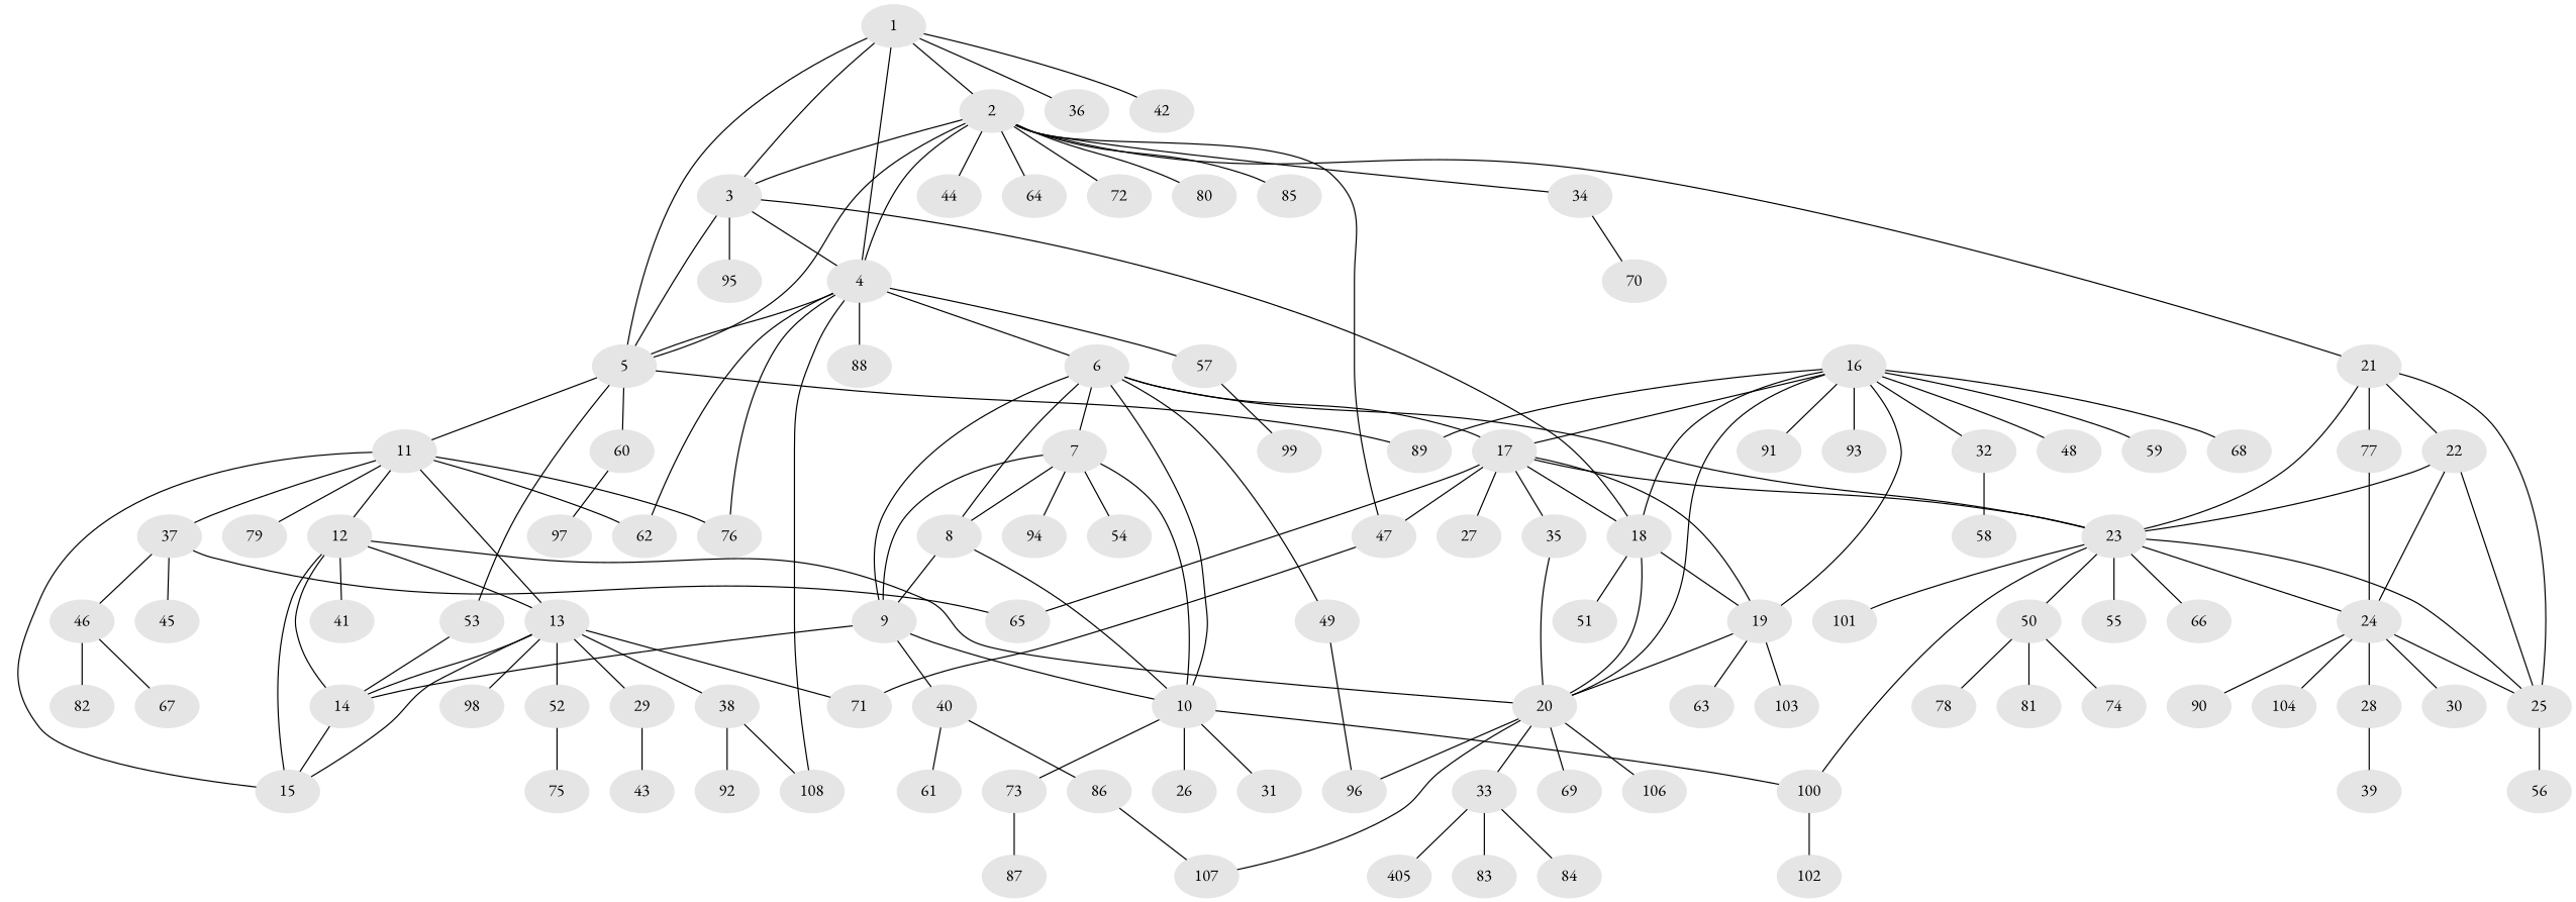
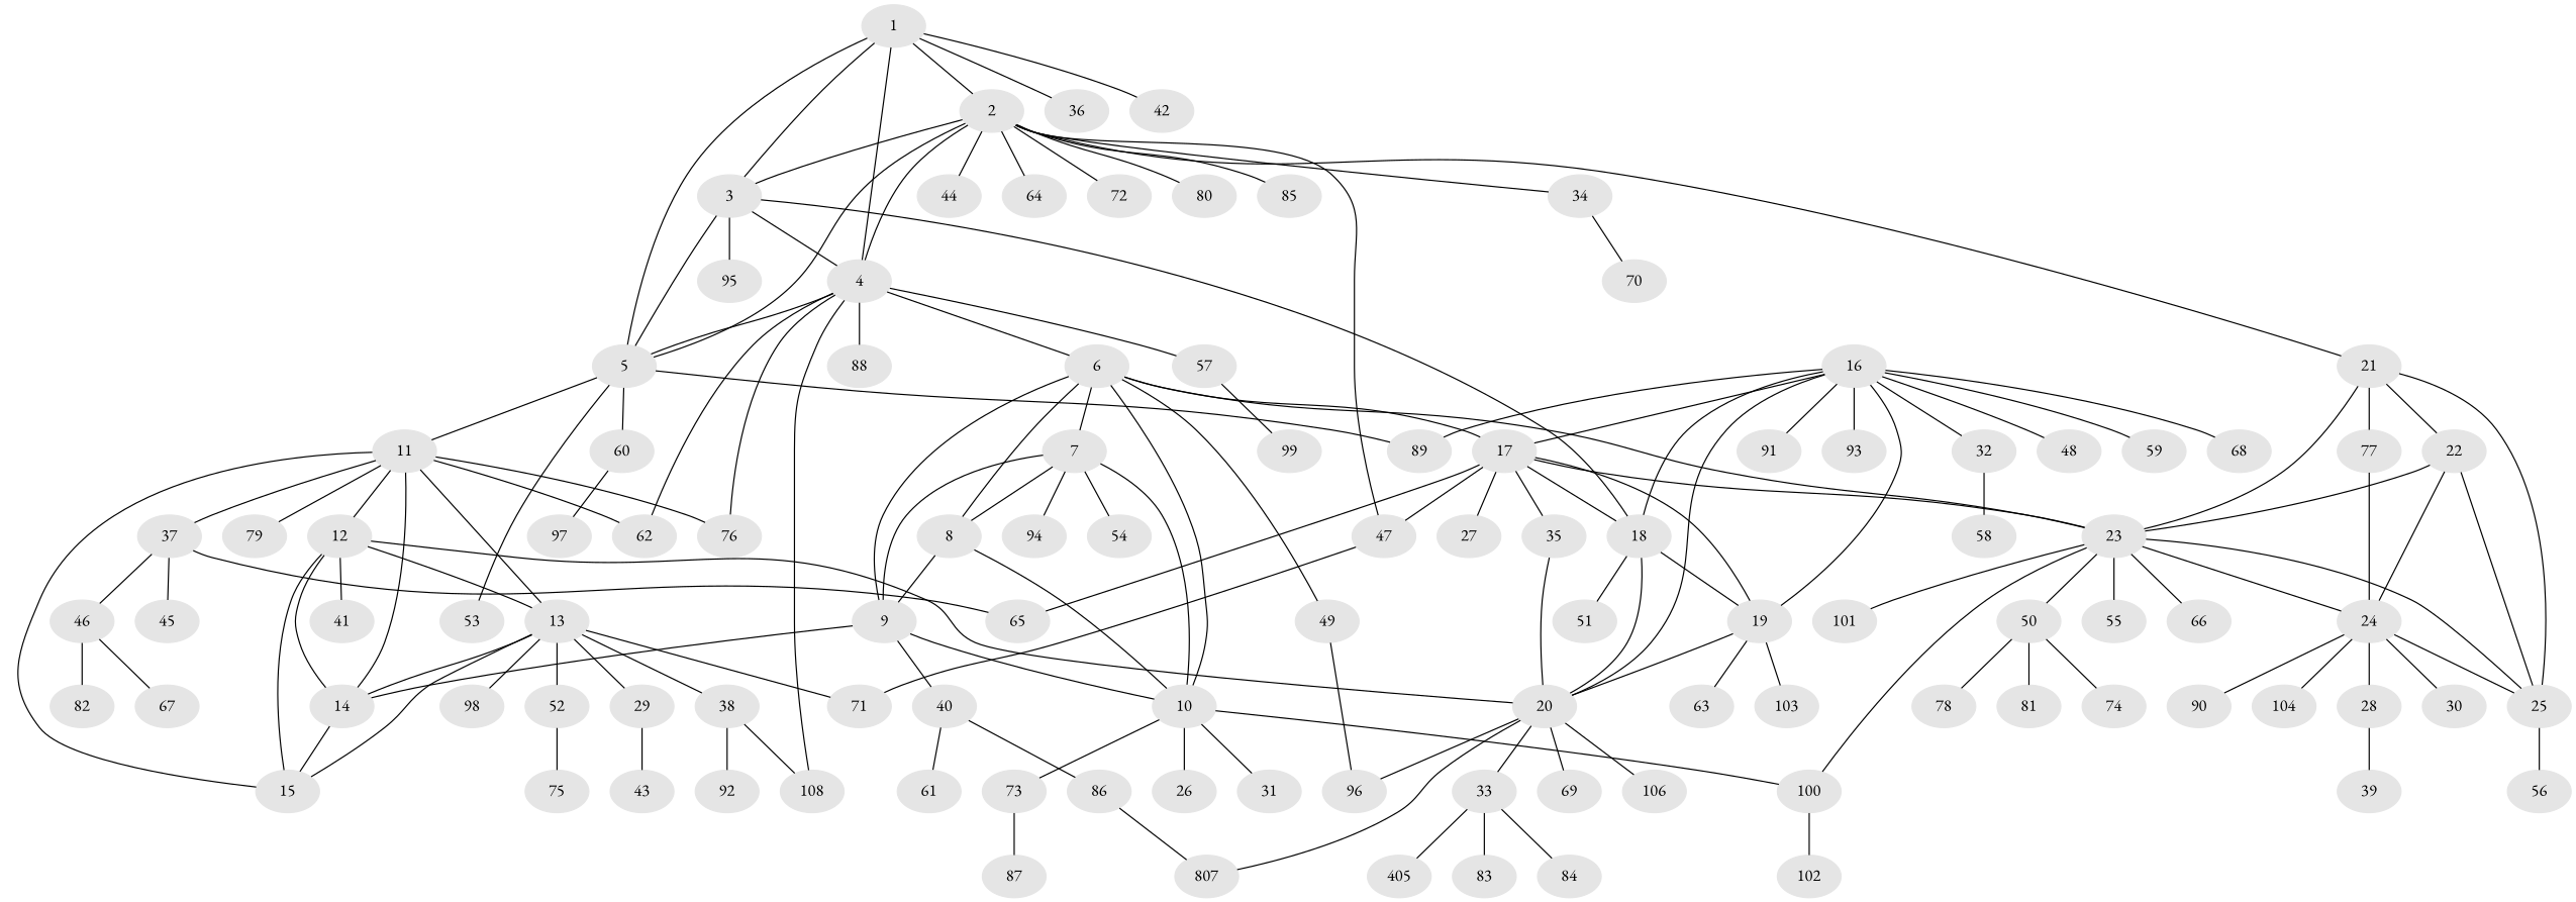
  graph {
    fontname="EB Garamond"
    node [color=gray90 fontname="EB Garamond" style=filled]
    edge [fontname="EB Garamond"]
    1
    2
    3
    4
    5
    36
    42
    21
    34
    44
    47
    64
    72
    80
    85
    18
    95
    6
    57
    62
    76
    88
    108
    11
    53
    60
    89
    23
    22
    25
    77
    70
    71
    20
    19
    51
    7
    8
    9
    10
    17
    49
    99
    14
    12
    13
    15
    37
    79
    97
    54
    94
    40
    26
    31
    73
    100
    27
    35
    65
    24
    50
    55
    66
    101
    96
    61
    86
    87
    102
    41
    29
    38
    52
    98
    45
    46
    33
    69
    106
-   107
+   107 [label=807]
    43
    92
    75
    16
    32
    48
    59
    68
    91
    93
    63
    103
    58
    83
    84
    n97 [label=405]
    28
    30
    90
    104
    56
    74
    78
    81
    39
    67
    82
    1 -- 2
    1 -- 3
    1 -- 4
    1 -- 5
    1 -- 36
    1 -- 42
    2 -- 3
    2 -- 4
    2 -- 5
    2 -- 21
    2 -- 34
    2 -- 44
    2 -- 47
    2 -- 64
    2 -- 72
    2 -- 80
    2 -- 85
    3 -- 4
    3 -- 5
    3 -- 18
    3 -- 95
    4 -- 5
    4 -- 6
    4 -- 57
    4 -- 62
    4 -- 76
    4 -- 88
    4 -- 108
    5 -- 11
    5 -- 53
    5 -- 60
    5 -- 89
    21 -- 23
    21 -- 22
    21 -- 25
    21 -- 77
    34 -- 70
    47 -- 71
    18 -- 20
    18 -- 19
    18 -- 51
    6 -- 23
    6 -- 7
    6 -- 8
    6 -- 9
    6 -- 10
    6 -- 17
    6 -- 49
    57 -- 99
    11 -- 62
    11 -- 76
-   53 -- 14
+   11 -- 14
    11 -- 12
    11 -- 13
    11 -- 15
    11 -- 37
    11 -- 79
    60 -- 97
    23 -- 25
    23 -- 100
    23 -- 24
    23 -- 50
    23 -- 55
    23 -- 66
    23 -- 101
    22 -- 23
    22 -- 25
    22 -- 24
    25 -- 56
    77 -- 24
    20 -- 96
    20 -- 33
    20 -- 69
    20 -- 106
    20 -- 107
    19 -- 20
    19 -- 63
    19 -- 103
    7 -- 8
    7 -- 9
    7 -- 10
    7 -- 54
    7 -- 94
    8 -- 9
    8 -- 10
    9 -- 10
    9 -- 14
    9 -- 40
    10 -- 26
    10 -- 31
    10 -- 73
    10 -- 100
    17 -- 47
    17 -- 18
    17 -- 23
    17 -- 19
    17 -- 27
    17 -- 35
    17 -- 65
    49 -- 96
    14 -- 15
    12 -- 20
    12 -- 14
    12 -- 13
    12 -- 15
    12 -- 41
    13 -- 71
    13 -- 14
    13 -- 15
    13 -- 29
    13 -- 38
    13 -- 52
    13 -- 98
    37 -- 65
    37 -- 45
    37 -- 46
    40 -- 61
    40 -- 86
    73 -- 87
    100 -- 102
    35 -- 20
    24 -- 25
    24 -- 28
    24 -- 30
    24 -- 90
    24 -- 104
    50 -- 74
    50 -- 78
    50 -- 81
    86 -- 107
    29 -- 43
    38 -- 108
    38 -- 92
    52 -- 75
    46 -- 67
    46 -- 82
    33 -- 83
    33 -- 84
    33 -- n97
    16 -- 18
    16 -- 89
    16 -- 20
    16 -- 19
    16 -- 17
    16 -- 32
    16 -- 48
    16 -- 59
    16 -- 68
    16 -- 91
    16 -- 93
    32 -- 58
    28 -- 39
  }
